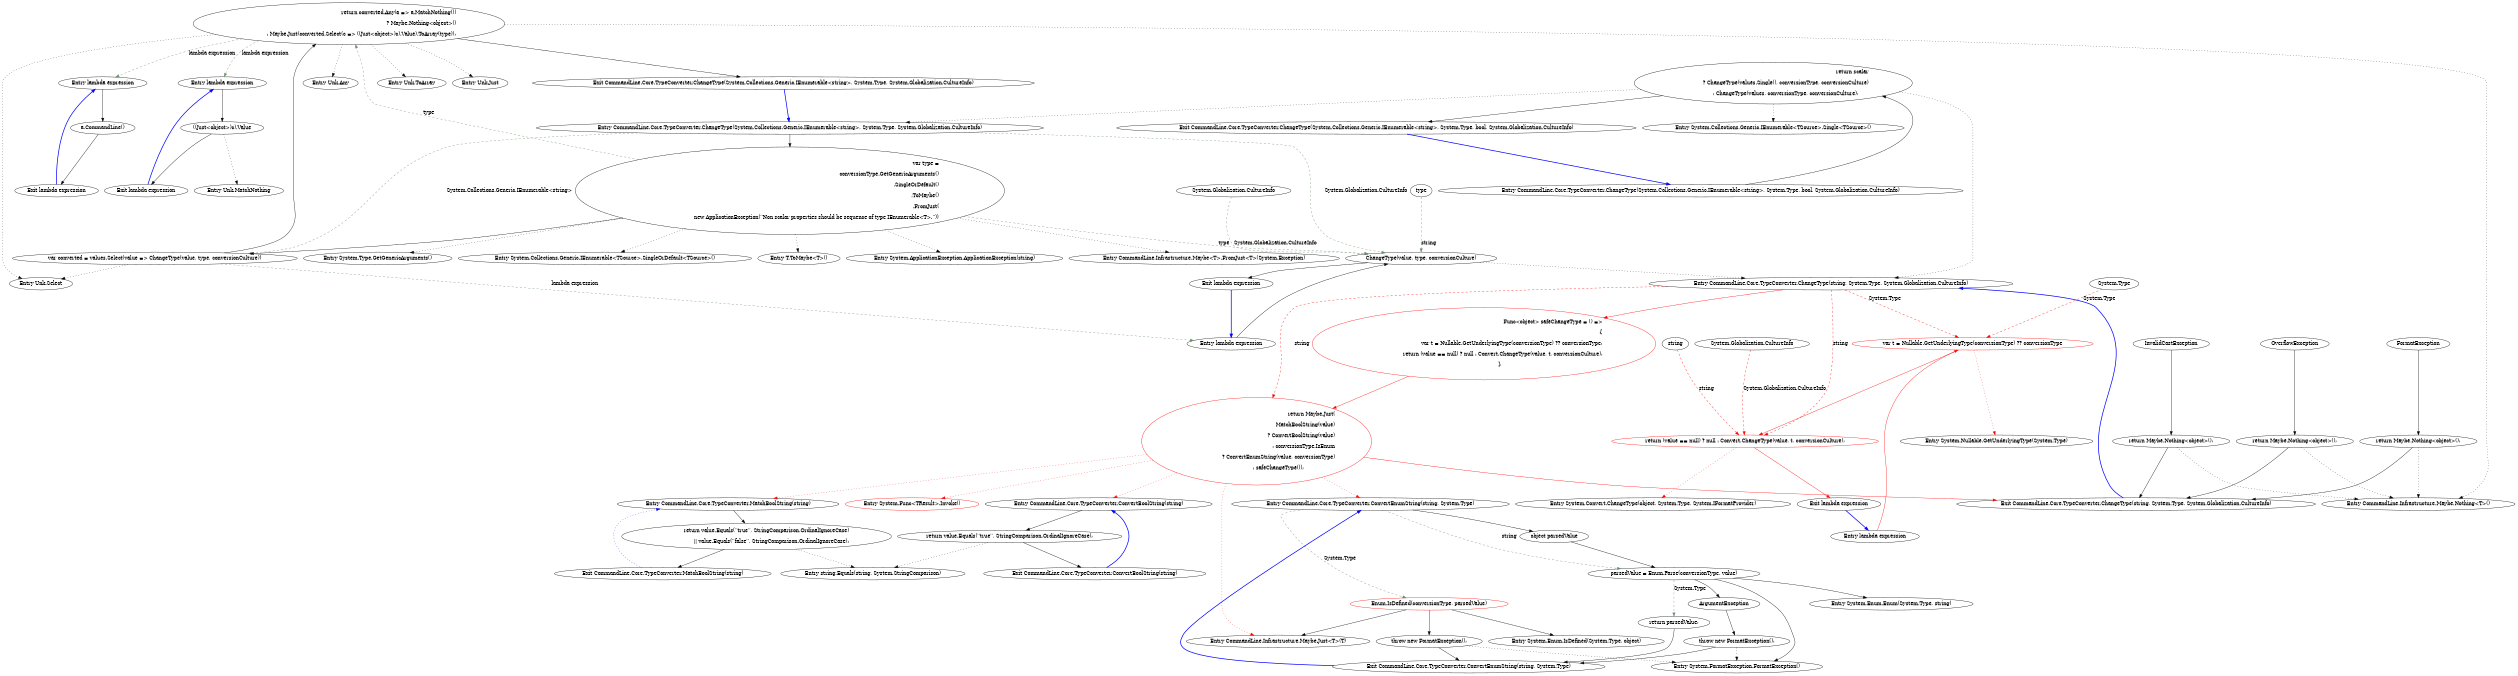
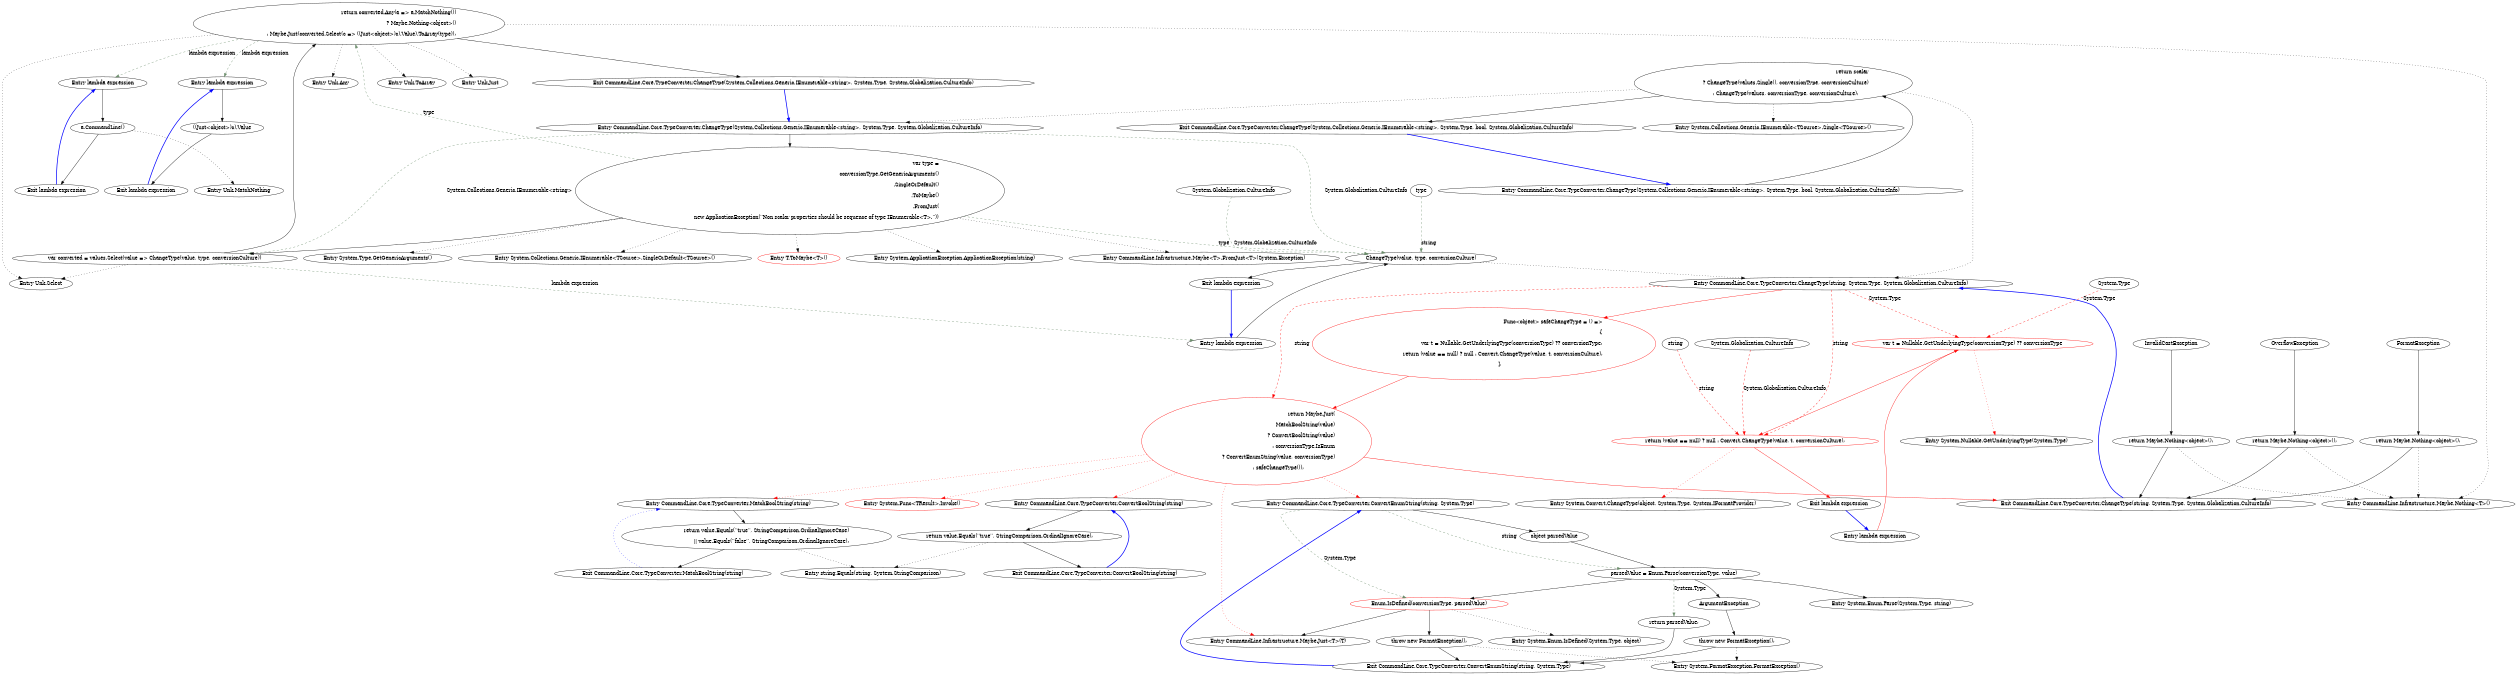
  digraph {
    node [cluster="lambda expression" span="0-0"]
    edge [style=solid]
    n1 [label="System.Globalization.CultureInfo" cluster="" span=""]
    n2 [label="ChangeType(value, type, conversionCulture)" span="28-28"]
    n3 [cluster="CommandLine.Core.TypeConverter.ChangeType(string, System.Type, System.Globalization.CultureInfo)" label="Entry CommandLine.Core.TypeConverter.ChangeType(string, System.Type, System.Globalization.CultureInfo)" span="35-35"]
    n4 [label="Exit lambda expression" span="28-28"]
    n5 [label=type cluster="" span=""]
    n6 [label="System.Type" cluster="" span=""]
    n7 [color=red community=0 label="var t = Nullable.GetUnderlyingType(conversionType) ?? conversionType" span="41-41"]
    n8 [color=red community=0 label="return (value == null) ? null : Convert.ChangeType(value, t, conversionCulture);" span="42-42"]
    n9 [cluster="System.Nullable.GetUnderlyingType(System.Type)" label="Entry System.Nullable.GetUnderlyingType(System.Type)"]
    n10 [label=string cluster="" span=""]
    n11 [label="Exit lambda expression" span="39-43"]
    n12 [cluster="System.Convert.ChangeType(object, System.Type, System.IFormatProvider)" label="Entry System.Convert.ChangeType(object, System.Type, System.IFormatProvider)"]
    n13 [label="System.Globalization.CultureInfo" cluster="" span=""]
    n14 [cluster="CommandLine.Core.TypeConverter.ChangeType(System.Collections.Generic.IEnumerable<string>, System.Type, bool, System.Globalization.CultureInfo)" label="Entry CommandLine.Core.TypeConverter.ChangeType(System.Collections.Generic.IEnumerable<string>, System.Type, bool, System.Globalization.CultureInfo)" span="12-12"]
    n15 [cluster="CommandLine.Core.TypeConverter.ChangeType(System.Collections.Generic.IEnumerable<string>, System.Type, bool, System.Globalization.CultureInfo)" label="return scalar\r\n                ? ChangeType(values.Single(), conversionType, conversionCulture)\r\n                : ChangeType(values, conversionType, conversionCulture);" span="14-16"]
    n16 [cluster="CommandLine.Core.TypeConverter.ChangeType(System.Collections.Generic.IEnumerable<string>, System.Type, bool, System.Globalization.CultureInfo)" label="Exit CommandLine.Core.TypeConverter.ChangeType(System.Collections.Generic.IEnumerable<string>, System.Type, bool, System.Globalization.CultureInfo)" span="12-12"]
    n17 [cluster="System.Collections.Generic.IEnumerable<TSource>.Single<TSource>()" label="Entry System.Collections.Generic.IEnumerable<TSource>.Single<TSource>()"]
    n18 [cluster="CommandLine.Core.TypeConverter.ChangeType(System.Collections.Generic.IEnumerable<string>, System.Type, System.Globalization.CultureInfo)" label="Entry CommandLine.Core.TypeConverter.ChangeType(System.Collections.Generic.IEnumerable<string>, System.Type, System.Globalization.CultureInfo)" span="19-19"]
    n19 [cluster="CommandLine.Core.TypeConverter.ChangeType(string, System.Type, System.Globalization.CultureInfo)" color=red community=0 label="Func<object> safeChangeType = () =>\r\n                    {\r\n                        var t = Nullable.GetUnderlyingType(conversionType) ?? conversionType;\r\n                        return (value == null) ? null : Convert.ChangeType(value, t, conversionCulture);\r\n                    }" span="39-43"]
    n20 [cluster="CommandLine.Core.TypeConverter.ChangeType(string, System.Type, System.Globalization.CultureInfo)" color=red community=0 label="return Maybe.Just(\r\n                    MatchBoolString(value)\r\n                        ? ConvertBoolString(value)\r\n                        : conversionType.IsEnum\r\n                            ? ConvertEnumString(value, conversionType)\r\n                            : safeChangeType());" span="45-50"]
    n21 [cluster="CommandLine.Core.TypeConverter.ChangeType(System.Collections.Generic.IEnumerable<string>, System.Type, System.Globalization.CultureInfo)" label="var type =\r\n                conversionType.GetGenericArguments()\r\n                              .SingleOrDefault()\r\n                              .ToMaybe()\r\n                              .FromJust(\r\n                                  new ApplicationException(''Non scalar properties should be sequence of type IEnumerable<T>.''))" span="21-26"]
    n22 [cluster="CommandLine.Core.TypeConverter.ChangeType(System.Collections.Generic.IEnumerable<string>, System.Type, System.Globalization.CultureInfo)" label="var converted = values.Select(value => ChangeType(value, type, conversionCulture))" span="28-28"]
    n23 [cluster="CommandLine.Core.TypeConverter.ChangeType(string, System.Type, System.Globalization.CultureInfo)" label="Exit CommandLine.Core.TypeConverter.ChangeType(string, System.Type, System.Globalization.CultureInfo)" span="35-35"]
    n24 [cluster="CommandLine.Core.TypeConverter.MatchBoolString(string)" label="Entry CommandLine.Core.TypeConverter.MatchBoolString(string)" span="66-66"]
    n25 [cluster="CommandLine.Core.TypeConverter.ConvertBoolString(string)" label="Entry CommandLine.Core.TypeConverter.ConvertBoolString(string)" span="72-72"]
    n26 [cluster="CommandLine.Core.TypeConverter.ConvertEnumString(string, System.Type)" label="Entry CommandLine.Core.TypeConverter.ConvertEnumString(string, System.Type)" span="77-77"]
    n27 [cluster="System.Func<TResult>.Invoke()" color=red label="Entry System.Func<TResult>.Invoke()"]
    n28 [cluster="CommandLine.Infrastructure.Maybe.Just<T>(T)" label="Entry CommandLine.Infrastructure.Maybe.Just<T>(T)" span="68-68"]
    n29 [cluster="System.Type.GetGenericArguments()" label="Entry System.Type.GetGenericArguments()"]
    n30 [cluster="System.Collections.Generic.IEnumerable<TSource>.SingleOrDefault<TSource>()" label="Entry System.Collections.Generic.IEnumerable<TSource>.SingleOrDefault<TSource>()"]
-   n31 [cluster="T.ToMaybe<T>()" label="Entry T.ToMaybe<T>()" span="79-79"]
+   n31 [cluster="T.ToMaybe<T>()" label="Entry T.ToMaybe<T>()" span="79-79" color=red]
    n32 [cluster="System.ApplicationException.ApplicationException(string)" label="Entry System.ApplicationException.ApplicationException(string)"]
    n33 [cluster="CommandLine.Infrastructure.Maybe<T>.FromJust<T>(System.Exception)" label="Entry CommandLine.Infrastructure.Maybe<T>.FromJust<T>(System.Exception)" span="134-134"]
    n34 [cluster="CommandLine.Core.TypeConverter.ChangeType(System.Collections.Generic.IEnumerable<string>, System.Type, System.Globalization.CultureInfo)" label="return converted.Any(a => a.MatchNothing())\r\n                ? Maybe.Nothing<object>()\r\n                : Maybe.Just(converted.Select(c => ((Just<object>)c).Value).ToArray(type));" span="30-32"]
    n35 [cluster="Unk.Select" label="Entry Unk.Select" span=""]
    n36 [label="Entry lambda expression" span="28-28"]
    n37 [cluster="CommandLine.Core.TypeConverter.ChangeType(System.Collections.Generic.IEnumerable<string>, System.Type, System.Globalization.CultureInfo)" label="Exit CommandLine.Core.TypeConverter.ChangeType(System.Collections.Generic.IEnumerable<string>, System.Type, System.Globalization.CultureInfo)" span="19-19"]
    n38 [cluster="Unk.Any" label="Entry Unk.Any" span=""]
    n39 [cluster="CommandLine.Infrastructure.Maybe.Nothing<T>()" label="Entry CommandLine.Infrastructure.Maybe.Nothing<T>()" span="63-63"]
    n40 [cluster="Unk.ToArray" label="Entry Unk.ToArray" span=""]
    n41 [cluster="Unk.Just" label="Entry Unk.Just" span=""]
    n42 [label="Entry lambda expression" span="30-30"]
    n43 [label="Entry lambda expression" span="32-32"]
    n44 [label="a.CommandLine()" span="30-30"]
    n45 [label="((Just<object>)c).Value" span="32-32"]
    n46 [label="Exit lambda expression" span="30-30"]
    n47 [cluster="Unk.MatchNothing" label="Entry Unk.MatchNothing" span=""]
    n48 [label="Exit lambda expression" span="32-32"]
    n49 [label="Entry lambda expression" span="39-43"]
    n50 [cluster="CommandLine.Core.TypeConverter.MatchBoolString(string)" label="return value.Equals(''true'', StringComparison.OrdinalIgnoreCase)\r\n                   || value.Equals(''false'', StringComparison.OrdinalIgnoreCase);" span="68-69"]
    n51 [cluster="CommandLine.Core.TypeConverter.ConvertBoolString(string)" label="return value.Equals(''true'', StringComparison.OrdinalIgnoreCase);" span="74-74"]
    n52 [cluster="CommandLine.Core.TypeConverter.ConvertEnumString(string, System.Type)" label="object parsedValue" span="79-79"]
    n53 [cluster="CommandLine.Core.TypeConverter.ConvertEnumString(string, System.Type)" label="parsedValue = Enum.Parse(conversionType, value)" span="82-82"]
    n54 [cluster="CommandLine.Core.TypeConverter.ConvertEnumString(string, System.Type)" color=red label="Enum.IsDefined(conversionType, parsedValue)" span="88-88"]
    n55 [cluster="CommandLine.Core.TypeConverter.ChangeType(string, System.Type, System.Globalization.CultureInfo)" label=InvalidCastException span="52-52"]
    n56 [cluster="CommandLine.Core.TypeConverter.ChangeType(string, System.Type, System.Globalization.CultureInfo)" label="return Maybe.Nothing<object>();" span="54-54"]
    n57 [cluster="CommandLine.Core.TypeConverter.ChangeType(string, System.Type, System.Globalization.CultureInfo)" label=FormatException span="56-56"]
    n58 [cluster="CommandLine.Core.TypeConverter.ChangeType(string, System.Type, System.Globalization.CultureInfo)" label="return Maybe.Nothing<object>();" span="58-58"]
    n59 [cluster="CommandLine.Core.TypeConverter.ChangeType(string, System.Type, System.Globalization.CultureInfo)" label=OverflowException span="60-60"]
    n60 [cluster="CommandLine.Core.TypeConverter.ChangeType(string, System.Type, System.Globalization.CultureInfo)" label="return Maybe.Nothing<object>();" span="62-62"]
    n61 [cluster="CommandLine.Core.TypeConverter.MatchBoolString(string)" label="Exit CommandLine.Core.TypeConverter.MatchBoolString(string)" span="66-66"]
    n62 [cluster="string.Equals(string, System.StringComparison)" label="Entry string.Equals(string, System.StringComparison)"]
    n63 [cluster="CommandLine.Core.TypeConverter.ConvertBoolString(string)" label="Exit CommandLine.Core.TypeConverter.ConvertBoolString(string)" span="72-72"]
    n64 [cluster="CommandLine.Core.TypeConverter.ConvertEnumString(string, System.Type)" label=ArgumentException span="84-84"]
-   n65 [cluster="System.Enum.Parse(System.Type, string)" label="Entry System.Enum.Enum(System.Type, string)"]
+   n65 [cluster="System.Enum.Parse(System.Type, string)" label="Entry System.Enum.Parse(System.Type, string)"]
    n66 [cluster="CommandLine.Core.TypeConverter.ConvertEnumString(string, System.Type)" label="return parsedValue;" span="90-90"]
    n67 [cluster="CommandLine.Core.TypeConverter.ConvertEnumString(string, System.Type)" label="throw new FormatException();" span="92-92"]
    n68 [cluster="System.Enum.IsDefined(System.Type, object)" label="Entry System.Enum.IsDefined(System.Type, object)"]
    n69 [cluster="CommandLine.Core.TypeConverter.ConvertEnumString(string, System.Type)" label="throw new FormatException();" span="86-86"]
    n70 [cluster="CommandLine.Core.TypeConverter.ConvertEnumString(string, System.Type)" label="Exit CommandLine.Core.TypeConverter.ConvertEnumString(string, System.Type)" span="77-77"]
    n71 [cluster="System.FormatException.FormatException()" label="Entry System.FormatException.FormatException()"]
    n1 -> n2 [color=darkseagreen4 label="System.Globalization.CultureInfo" style=dashed]
    n2 -> n3 [style=dotted]
    n2 -> n4
    n3 -> n7 [color=red label="System.Type" style=dashed]
    n3 -> n8 [color=red label=string style=dashed]
    n3 -> n19 [color=red]
    n3 -> n20 [color=red label=string style=dashed]
    n4 -> n36 [color=blue style=bold]
    n5 -> n2 [color=darkseagreen4 label=string style=dashed]
    n6 -> n7 [color=red label="System.Type" style=dashed]
    n7 -> n8 [color=red]
    n7 -> n9 [color=red style=dotted]
    n8 -> n11 [color=red]
    n8 -> n12 [color=red style=dotted]
    n10 -> n8 [color=red label=string style=dashed]
    n11 -> n49 [color=blue style=bold]
    n13 -> n8 [color=red label="System.Globalization.CultureInfo" style=dashed]
    n14 -> n15
    n15 -> n3 [style=dotted]
    n15 -> n16
    n15 -> n17 [style=dotted]
    n15 -> n18 [style=dotted]
    n16 -> n14 [color=blue style=bold]
    n18 -> n2 [color=darkseagreen4 label="System.Globalization.CultureInfo" style=dashed]
    n18 -> n21
    n18 -> n22 [color=darkseagreen4 label="System.Collections.Generic.IEnumerable<string>" style=dashed]
    n19 -> n20 [color=red]
    n20 -> n23 [color=red]
    n20 -> n24 [color=red style=dotted]
    n20 -> n25 [color=red style=dotted]
    n20 -> n26 [color=red style=dotted]
    n20 -> n27 [color=red style=dotted]
    n20 -> n28 [color=red style=dotted]
    n21 -> n2 [color=darkseagreen4 label=type style=dashed]
    n21 -> n22
    n21 -> n29 [style=dotted]
    n21 -> n30 [style=dotted]
    n21 -> n31 [style=dotted]
    n21 -> n32 [style=dotted]
    n21 -> n33 [style=dotted]
    n21 -> n34 [color=darkseagreen4 label=type style=dashed]
    n22 -> n34
    n22 -> n35 [style=dotted]
    n22 -> n36 [color=darkseagreen4 label="lambda expression" style=dashed]
    n23 -> n3 [color=blue style=bold]
    n24 -> n50
    n25 -> n51
    n26 -> n52
    n26 -> n53 [color=darkseagreen4 label=string style=dashed]
    n26 -> n54 [color=darkseagreen4 label="System.Type" style=dashed]
    n34 -> n35 [style=dotted]
    n34 -> n37
    n34 -> n38 [style=dotted]
    n34 -> n39 [style=dotted]
    n34 -> n40 [style=dotted]
    n34 -> n41 [style=dotted]
    n34 -> n42 [color=darkseagreen4 label="lambda expression" style=dashed]
    n34 -> n43 [color=darkseagreen4 label="lambda expression" style=dashed]
    n36 -> n2
    n37 -> n18 [color=blue style=bold]
    n42 -> n44
    n43 -> n45
    n44 -> n46
-   n45 -> n47 [style=dotted]
+   n44 -> n47 [style=dotted]
    n45 -> n48
    n46 -> n42 [color=blue style=bold]
    n48 -> n43 [color=blue style=bold]
    n49 -> n7 [color=red]
    n50 -> n61
    n50 -> n62 [style=dotted]
    n51 -> n62 [style=dotted]
    n51 -> n63
    n52 -> n53
-   n53 -> n71
+   n53 -> n54
    n53 -> n64
    n53 -> n65
    n53 -> n66 [color=darkseagreen4 label="System.Type" style=dashed]
    n54 -> n28
    n54 -> n67
-   n54 -> n68
+   n54 -> n68 [style=dotted]
    n55 -> n56
    n56 -> n23
    n56 -> n39 [style=dotted]
    n57 -> n58
    n58 -> n23
    n58 -> n39 [style=dotted]
    n59 -> n60
    n60 -> n23
    n60 -> n39 [style=dotted]
    n61 -> n24 [color=blue style=dotted]
    n63 -> n25 [color=blue style=bold]
    n64 -> n69
    n66 -> n70
    n67 -> n70
    n67 -> n71 [style=dotted]
    n69 -> n70
    n69 -> n71 [style=dotted]
    n70 -> n26 [color=blue style=bold]
  }
